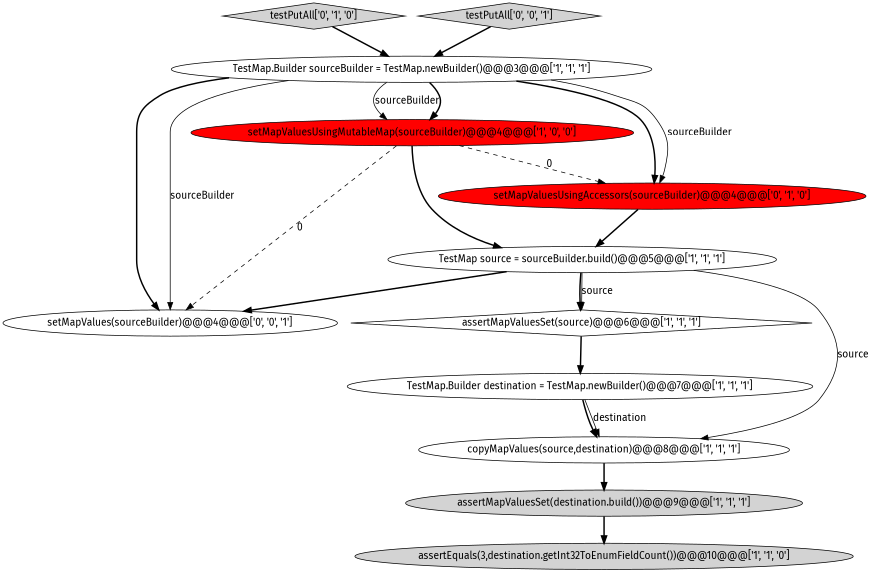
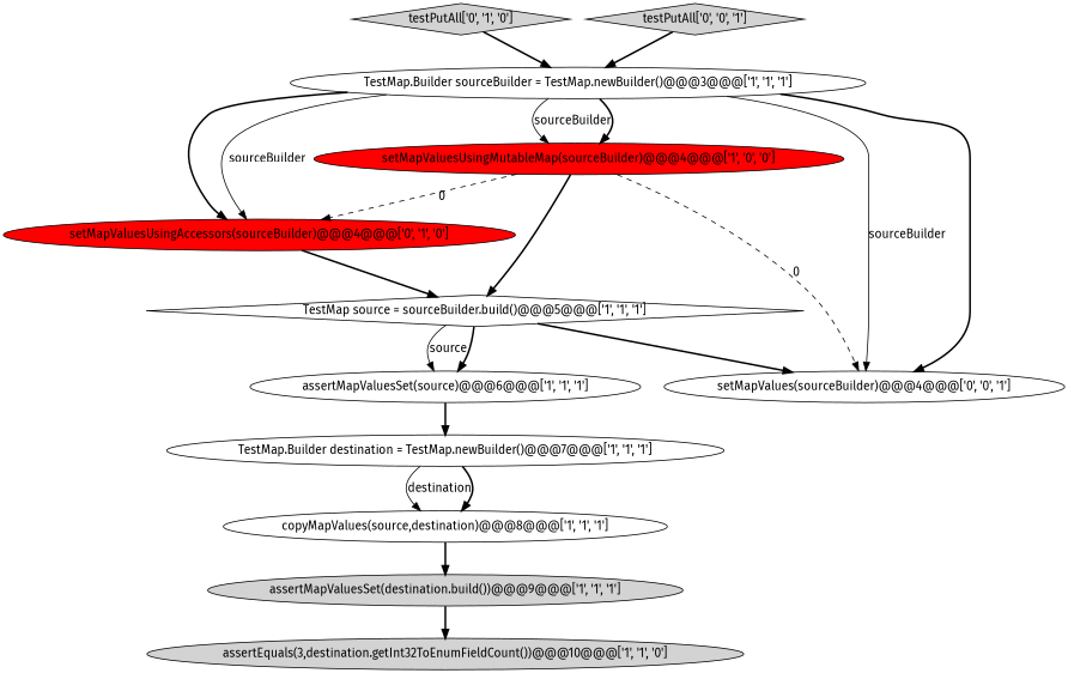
  digraph {
    fontname="Fira Sans"
    node [fillcolor=white fontname="Fira Sans" shape=ellipse style=filled]
    edge [fontname="Fira Sans" style=bold]
-   n1 [label="assertMapValuesSet(source)@@@6@@@['1', '1', '1']" shape=diamond]
+   n1 [label="assertMapValuesSet(source)@@@6@@@['1', '1', '1']"]
    n2 [label="TestMap.Builder destination = TestMap.newBuilder()@@@7@@@['1', '1', '1']"]
    n3 [label="copyMapValues(source,destination)@@@8@@@['1', '1', '1']"]
    n4 [fillcolor=red label="setMapValuesUsingMutableMap(sourceBuilder)@@@4@@@['1', '0', '0']"]
-   n5 [label="TestMap source = sourceBuilder.build()@@@5@@@['1', '1', '1']"]
+   n5 [label="TestMap source = sourceBuilder.build()@@@5@@@['1', '1', '1']" shape=diamond]
    n6 [label="setMapValues(sourceBuilder)@@@4@@@['0', '0', '1']"]
    n7 [fillcolor=red label="setMapValuesUsingAccessors(sourceBuilder)@@@4@@@['0', '1', '0']"]
    n8 [fillcolor=lightgray label="assertMapValuesSet(destination.build())@@@9@@@['1', '1', '1']"]
    n9 [fillcolor=lightgray label="testPutAll['0', '1', '0']" shape=diamond]
    n10 [label="TestMap.Builder sourceBuilder = TestMap.newBuilder()@@@3@@@['1', '1', '1']"]
    n11 [fillcolor=lightgray label="assertEquals(3,destination.getInt32ToEnumFieldCount())@@@10@@@['1', '1', '0']"]
    n12 [fillcolor=lightgray label="testPutAll['0', '0', '1']" shape=diamond]
    n1 -> n2
    n2 -> n3 [label=destination style=solid]
    n2 -> n3
    n3 -> n8
    n4 -> n5
    n4 -> n6 [label=0 style=dashed]
    n4 -> n7 [label=0 style=dashed]
    n5 -> n1 [label=source style=solid]
    n5 -> n1
-   n5 -> n3 [label=source style=solid]
    n5 -> n6
    n7 -> n5
    n8 -> n11
    n9 -> n10
    n10 -> n4 [label=sourceBuilder style=solid]
    n10 -> n4
    n10 -> n6
    n10 -> n6 [label=sourceBuilder style=solid]
    n10 -> n7
    n10 -> n7 [label=sourceBuilder style=solid]
    n12 -> n10
  }
